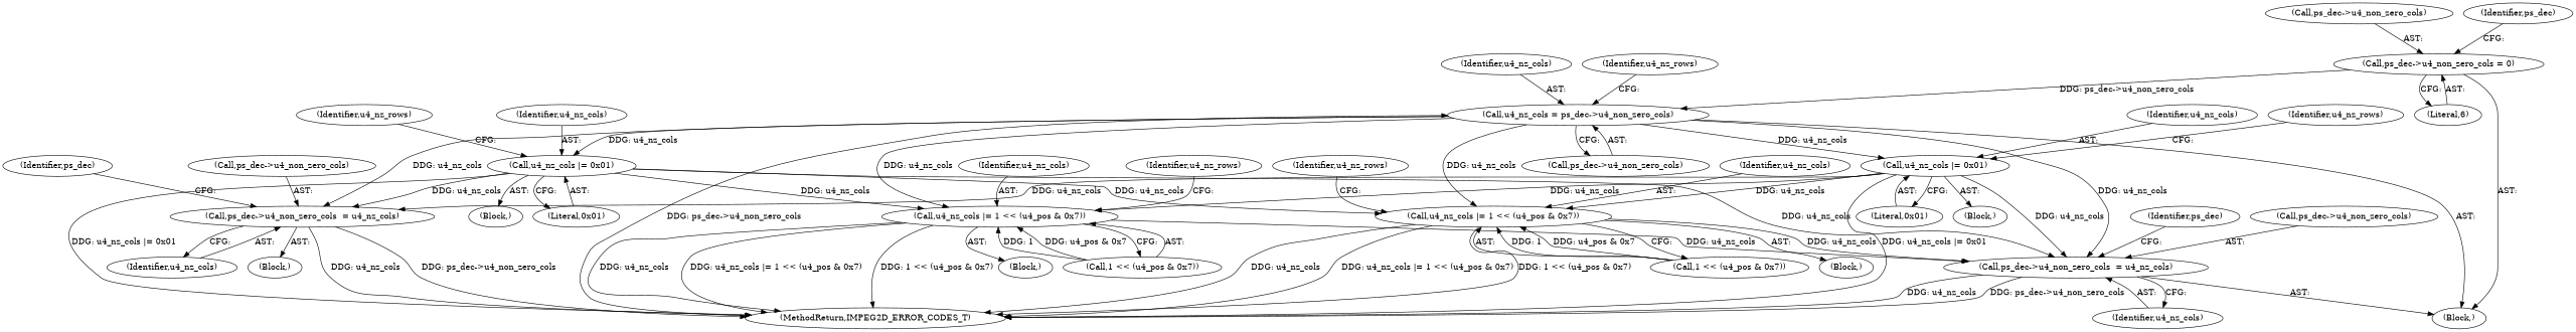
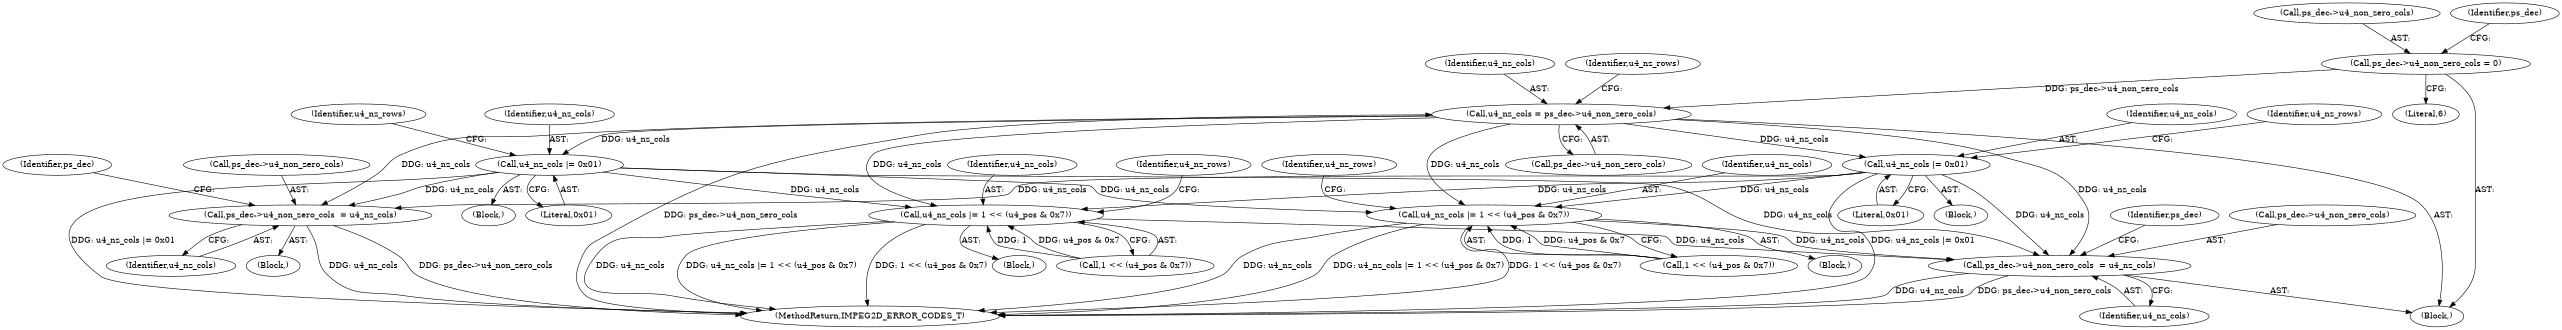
  digraph {
    n1 [label="(Call,u4_nz_cols = ps_dec->u4_non_zero_cols)"]
    n2 [label="(Call,u4_nz_cols |= 0x01)"]
    n3 [label="(Call,ps_dec->u4_non_zero_cols  = u4_nz_cols)"]
    n4 [label="(Call,u4_nz_cols |= 1 << (u4_pos & 0x7))"]
    n5 [label="(Call,ps_dec->u4_non_zero_cols  = u4_nz_cols)"]
    n6 [label="(Call,u4_nz_cols |= 1 << (u4_pos & 0x7))"]
    n7 [label="(Call,u4_nz_cols |= 0x01)"]
    n8 [label="(Block,)"]
    n9 [label="(Call,ps_dec->u4_non_zero_cols)"]
    n10 [label="(MethodReturn,IMPEG2D_ERROR_CODES_T)"]
    n11 [label="(Block,)"]
    n12 [label="(Literal,0x01)"]
    n13 [label="(Identifier,u4_nz_cols)"]
    n14 [label="(Block,)"]
    n15 [label="(Block,)"]
    n16 [label="(Call,1 << (u4_pos & 0x7))"]
    n17 [label="(Identifier,u4_nz_cols)"]
    n18 [label="(Call,1 << (u4_pos & 0x7))"]
    n19 [label="(Block,)"]
    n20 [label="(Literal,0x01)"]
    n21 [label="(Block,)"]
    n22 [label="(Call,ps_dec->u4_non_zero_cols = 0)"]
    n23 [label="(Literal,6)"]
    n24 [label="(Identifier,u4_nz_rows)"]
    n25 [label="(Identifier,u4_nz_cols)"]
    n26 [label="(Call,ps_dec->u4_non_zero_cols)"]
    n27 [label="(Identifier,ps_dec)"]
    n28 [label="(Identifier,u4_nz_cols)"]
    n29 [label="(Identifier,u4_nz_rows)"]
    n30 [label="(Identifier,u4_nz_cols)"]
    n31 [label="(Identifier,u4_nz_cols)"]
    n32 [label="(Identifier,u4_nz_rows)"]
    n33 [label="(Identifier,u4_nz_rows)"]
    n34 [label="(Identifier,ps_dec)"]
    n35 [label="(Call,ps_dec->u4_non_zero_cols)"]
    n36 [label="(Identifier,u4_nz_rows)"]
    n37 [label="(Identifier,u4_nz_cols)"]
    n38 [label="(Identifier,ps_dec)"]
    n39 [label="(Call,ps_dec->u4_non_zero_cols)"]
    n1 -> n2 [label="DDG: u4_nz_cols"]
    n1 -> n3 [label="DDG: u4_nz_cols"]
    n1 -> n4 [label="DDG: u4_nz_cols"]
    n1 -> n5 [label="DDG: u4_nz_cols"]
    n1 -> n6 [label="DDG: u4_nz_cols"]
    n1 -> n7 [label="DDG: u4_nz_cols"]
    n1 -> n8 [label="AST: "]
    n1 -> n9 [label="CFG: "]
    n2 -> n3 [label="DDG: u4_nz_cols"]
    n2 -> n4 [label="DDG: u4_nz_cols"]
    n2 -> n5 [label="DDG: u4_nz_cols"]
    n2 -> n6 [label="DDG: u4_nz_cols"]
    n2 -> n10 [label="DDG: u4_nz_cols |= 0x01"]
    n2 -> n11 [label="AST: "]
    n2 -> n12 [label="CFG: "]
    n3 -> n10 [label="DDG: u4_nz_cols"]
    n3 -> n10 [label="DDG: ps_dec->u4_non_zero_cols"]
    n3 -> n13 [label="CFG: "]
    n3 -> n14 [label="AST: "]
    n4 -> n5 [label="DDG: u4_nz_cols"]
    n4 -> n10 [label="DDG: u4_nz_cols"]
    n4 -> n10 [label="DDG: u4_nz_cols |= 1 << (u4_pos & 0x7)"]
    n4 -> n10 [label="DDG: 1 << (u4_pos & 0x7)"]
    n4 -> n15 [label="AST: "]
    n4 -> n16 [label="CFG: "]
    n5 -> n8 [label="AST: "]
    n5 -> n10 [label="DDG: ps_dec->u4_non_zero_cols"]
    n5 -> n10 [label="DDG: u4_nz_cols"]
    n5 -> n17 [label="CFG: "]
    n6 -> n5 [label="DDG: u4_nz_cols"]
    n6 -> n10 [label="DDG: u4_nz_cols"]
    n6 -> n10 [label="DDG: u4_nz_cols |= 1 << (u4_pos & 0x7)"]
    n6 -> n10 [label="DDG: 1 << (u4_pos & 0x7)"]
    n6 -> n18 [label="CFG: "]
    n6 -> n19 [label="AST: "]
    n7 -> n3 [label="DDG: u4_nz_cols"]
    n7 -> n4 [label="DDG: u4_nz_cols"]
    n7 -> n5 [label="DDG: u4_nz_cols"]
    n7 -> n6 [label="DDG: u4_nz_cols"]
    n7 -> n10 [label="DDG: u4_nz_cols |= 0x01"]
    n7 -> n20 [label="CFG: "]
    n7 -> n21 [label="AST: "]
    n9 -> n1 [label="AST: "]
    n10 -> n1 [label="DDG: ps_dec->u4_non_zero_cols"]
    n12 -> n2 [label="AST: "]
    n13 -> n3 [label="AST: "]
    n16 -> n4 [label="AST: "]
    n16 -> n4 [label="DDG: 1"]
    n16 -> n4 [label="DDG: u4_pos & 0x7"]
    n17 -> n5 [label="AST: "]
    n18 -> n6 [label="AST: "]
    n18 -> n6 [label="DDG: 1"]
    n18 -> n6 [label="DDG: u4_pos & 0x7"]
    n20 -> n7 [label="AST: "]
    n22 -> n1 [label="DDG: ps_dec->u4_non_zero_cols"]
    n22 -> n8 [label="AST: "]
    n22 -> n23 [label="CFG: "]
-   n23 -> n22 [label="AST: "]
    n24 -> n4 [label="CFG: "]
    n25 -> n7 [label="AST: "]
    n26 -> n22 [label="AST: "]
    n27 -> n5 [label="CFG: "]
    n28 -> n1 [label="AST: "]
    n29 -> n1 [label="CFG: "]
    n30 -> n6 [label="AST: "]
    n31 -> n2 [label="AST: "]
    n32 -> n7 [label="CFG: "]
    n33 -> n2 [label="CFG: "]
    n34 -> n3 [label="CFG: "]
    n35 -> n3 [label="AST: "]
    n36 -> n6 [label="CFG: "]
    n37 -> n4 [label="AST: "]
    n38 -> n22 [label="CFG: "]
    n39 -> n5 [label="AST: "]
  }
